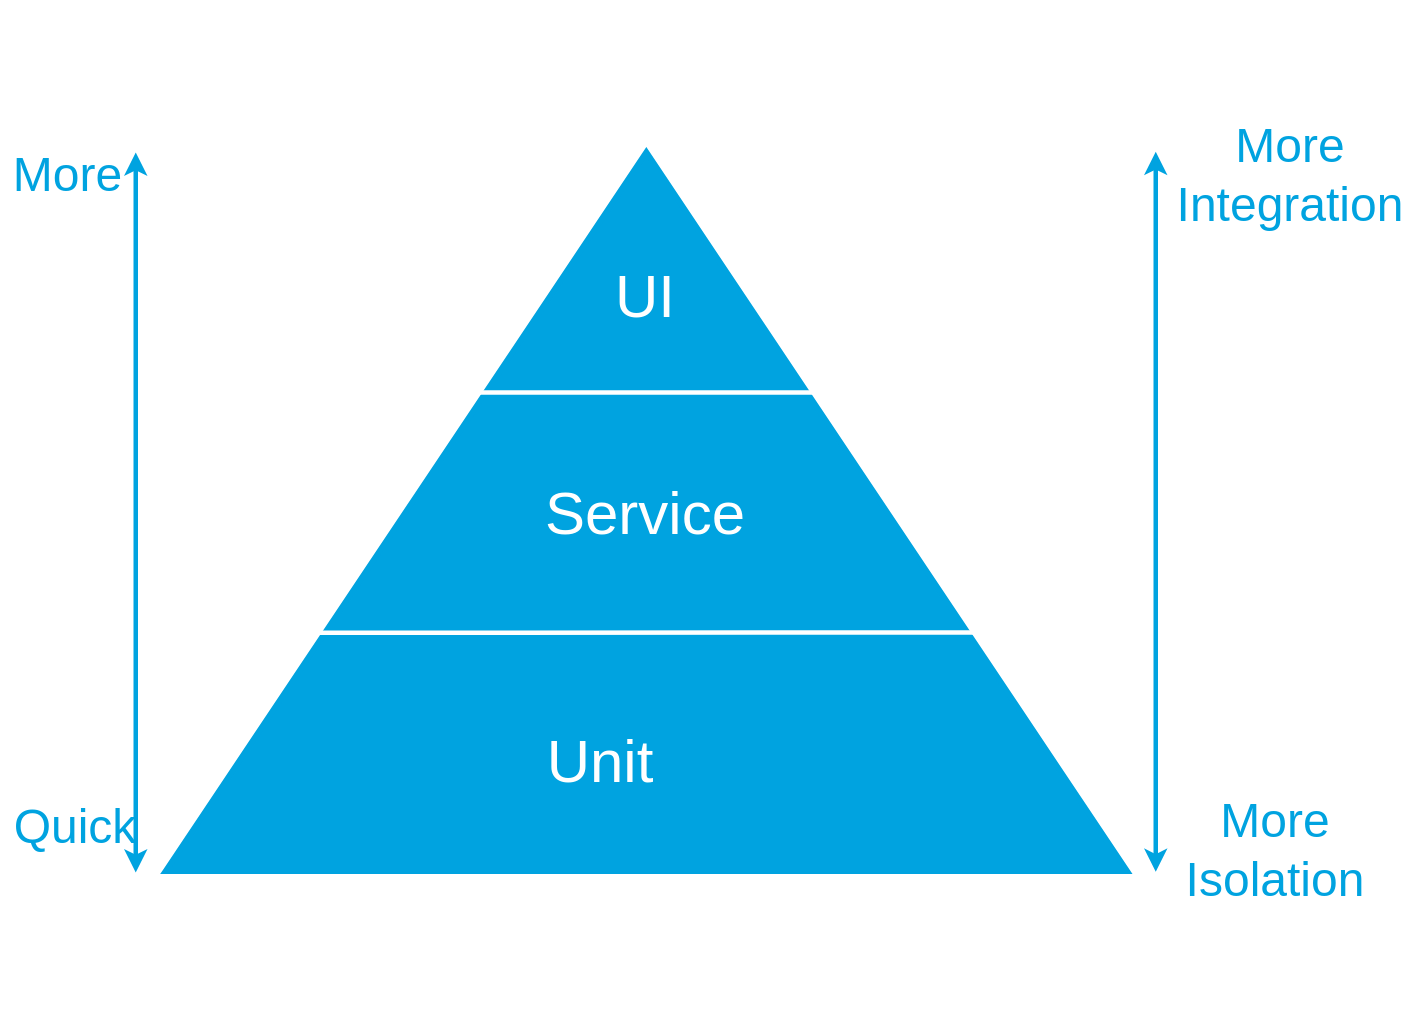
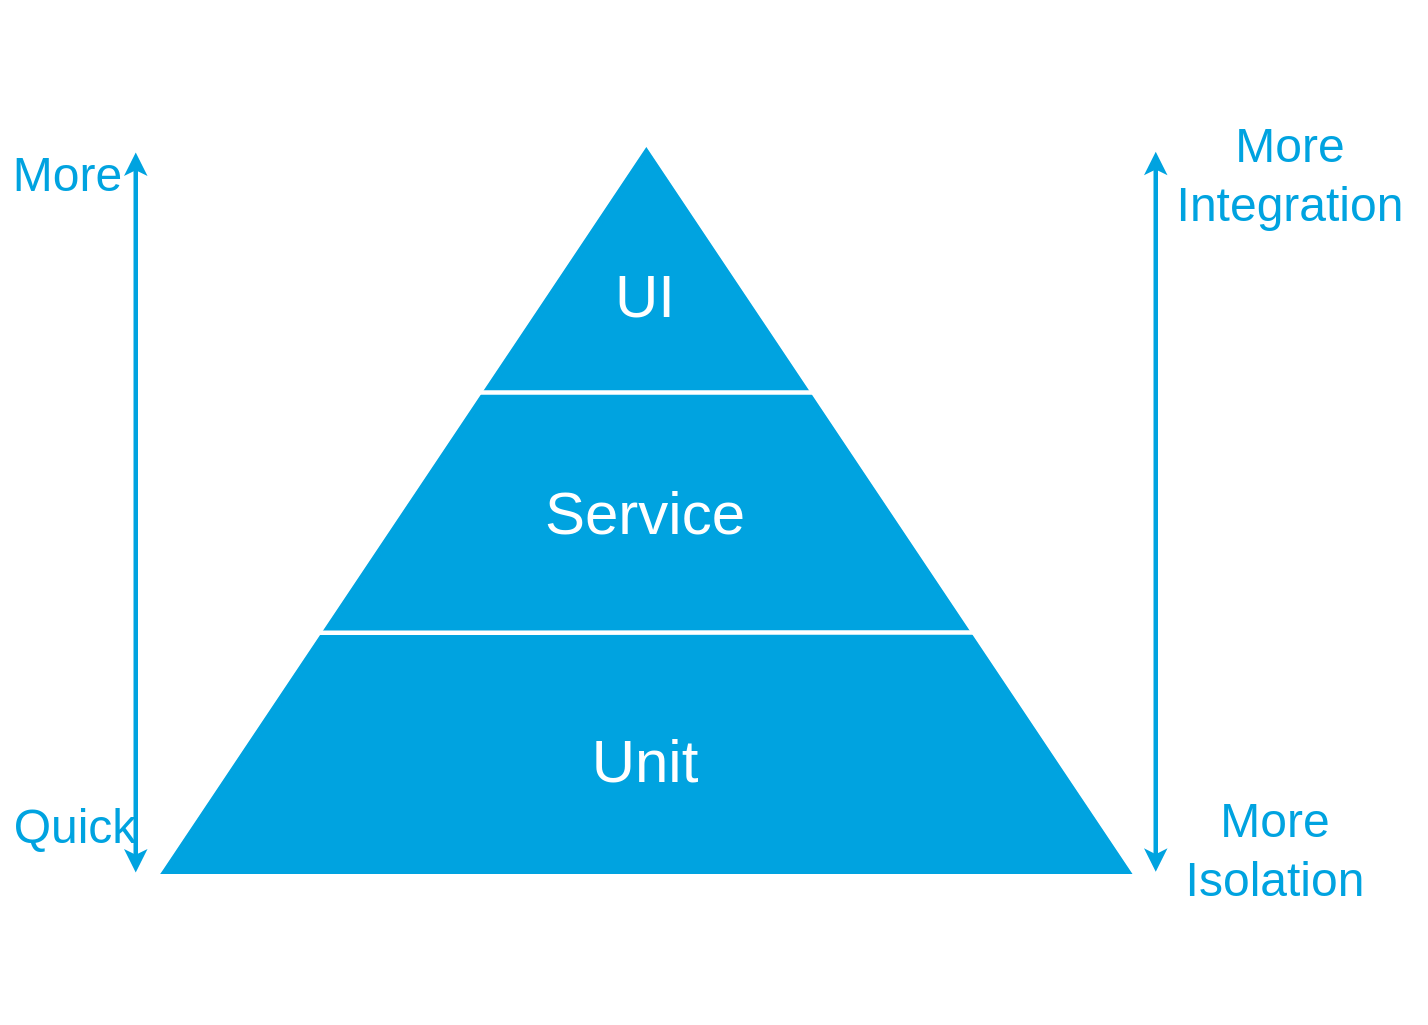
  <mxCell id="0" />
  <mxCell id="1" parent="0" />
  <mxCell id="2" value="" style="triangle;whiteSpace=wrap;html=1;rounded=0;strokeColor=#00A3E0;strokeWidth=4;fontSize=18;fontColor=#000000;fillColor=#00A3E0;rotation=-90;" parent="1" vertex="1"><mxGeometry x="190.86" y="20.15" width="479.06" height="640.77" as="geometry" /></mxCell>
  <mxCell id="3" value="" style="endArrow=none;html=1;rounded=0;strokeColor=#FFFFFF;strokeWidth=3;fontSize=18;fontColor=#000000;" parent="1" edge="1"><mxGeometry width="50" height="50" relative="1" as="geometry"><mxPoint x="310" y="261" as="sourcePoint" /><mxPoint x="560" y="261" as="targetPoint" /></mxGeometry></mxCell>
  <mxCell id="4" value="" style="endArrow=none;html=1;rounded=0;strokeColor=#FFFFFF;strokeWidth=3;fontSize=18;fontColor=#000000;" parent="1" edge="1"><mxGeometry width="50" height="50" relative="1" as="geometry"><mxPoint x="210.39" y="421.19" as="sourcePoint" /><mxPoint x="650.39" y="421" as="targetPoint" /></mxGeometry></mxCell>
  <mxCell id="5" value="UI" style="text;html=1;strokeColor=none;fillColor=none;align=center;verticalAlign=middle;whiteSpace=wrap;rounded=0;strokeWidth=4;fontSize=40;fontColor=#FFFFFF;" parent="1" vertex="1"><mxGeometry x="400.39" y="181" width="60" height="30" as="geometry" /></mxCell>
  <mxCell id="6" value="Service" style="text;html=1;strokeColor=none;fillColor=none;align=center;verticalAlign=middle;whiteSpace=wrap;rounded=0;strokeWidth=4;fontSize=40;fontColor=#FFFFFF;" parent="1" vertex="1"><mxGeometry x="400.39" y="325.54" width="60" height="30" as="geometry" /></mxCell>
- <mxCell id="7" value="Unit" style="text;html=1;strokeColor=none;fillColor=none;align=center;verticalAlign=middle;whiteSpace=wrap;rounded=0;strokeWidth=4;fontSize=40;fontColor=#FFFFFF;" parent="1" vertex="1"><mxGeometry x="370.39" y="491" width="60" height="30" as="geometry" /></mxCell>
+ <mxCell id="7" value="Unit" style="text;html=1;strokeColor=none;fillColor=none;align=center;verticalAlign=middle;whiteSpace=wrap;rounded=0;strokeWidth=4;fontSize=40;fontColor=#FFFFFF;" parent="1" vertex="1"><mxGeometry x="400.39" y="491" width="60" height="30" as="geometry" /></mxCell>
  <mxCell id="8" value="" style="endArrow=classic;startArrow=classic;html=1;rounded=0;strokeColor=#00A3E0;strokeWidth=3;fontSize=18;fontColor=#FFFFFF;" parent="1" edge="1"><mxGeometry width="50" height="50" relative="1" as="geometry"><mxPoint x="90" y="581" as="sourcePoint" /><mxPoint x="90" y="101" as="targetPoint" /></mxGeometry></mxCell>
  <mxCell id="9" value="" style="endArrow=classic;startArrow=classic;html=1;rounded=0;strokeColor=#00A3E0;strokeWidth=3;fontSize=18;fontColor=#FFFFFF;" parent="1" edge="1"><mxGeometry width="50" height="50" relative="1" as="geometry"><mxPoint x="770" y="580.54" as="sourcePoint" /><mxPoint x="770" y="100.54" as="targetPoint" /></mxGeometry></mxCell>
  <mxCell id="10" value="More" style="text;html=1;strokeColor=none;fillColor=none;align=center;verticalAlign=middle;whiteSpace=wrap;rounded=0;strokeWidth=4;fontSize=32;fontColor=#00A3E0;" parent="1" vertex="1"><mxGeometry x="20" y="101" width="50" height="30" as="geometry" /></mxCell>
  <mxCell id="11" value="Quick" style="text;html=1;strokeColor=none;fillColor=none;align=center;verticalAlign=middle;whiteSpace=wrap;rounded=0;strokeWidth=4;fontSize=32;fontColor=#00A3E0;" parent="1" vertex="1"><mxGeometry x="20" y="536" width="60" height="30" as="geometry" /></mxCell>
  <mxCell id="12" value="More Integration" style="text;html=1;strokeColor=none;fillColor=none;align=center;verticalAlign=middle;whiteSpace=wrap;rounded=0;strokeWidth=4;fontSize=32;fontColor=#00A3E0;" parent="1" vertex="1"><mxGeometry x="790" y="101" width="140" height="30" as="geometry" /></mxCell>
  <mxCell id="13" value="More Isolation" style="text;html=1;strokeColor=none;fillColor=none;align=center;verticalAlign=middle;whiteSpace=wrap;rounded=0;strokeWidth=4;fontSize=32;fontColor=#00A3E0;" parent="1" vertex="1"><mxGeometry x="790" y="551" width="120" height="30" as="geometry" /></mxCell>
